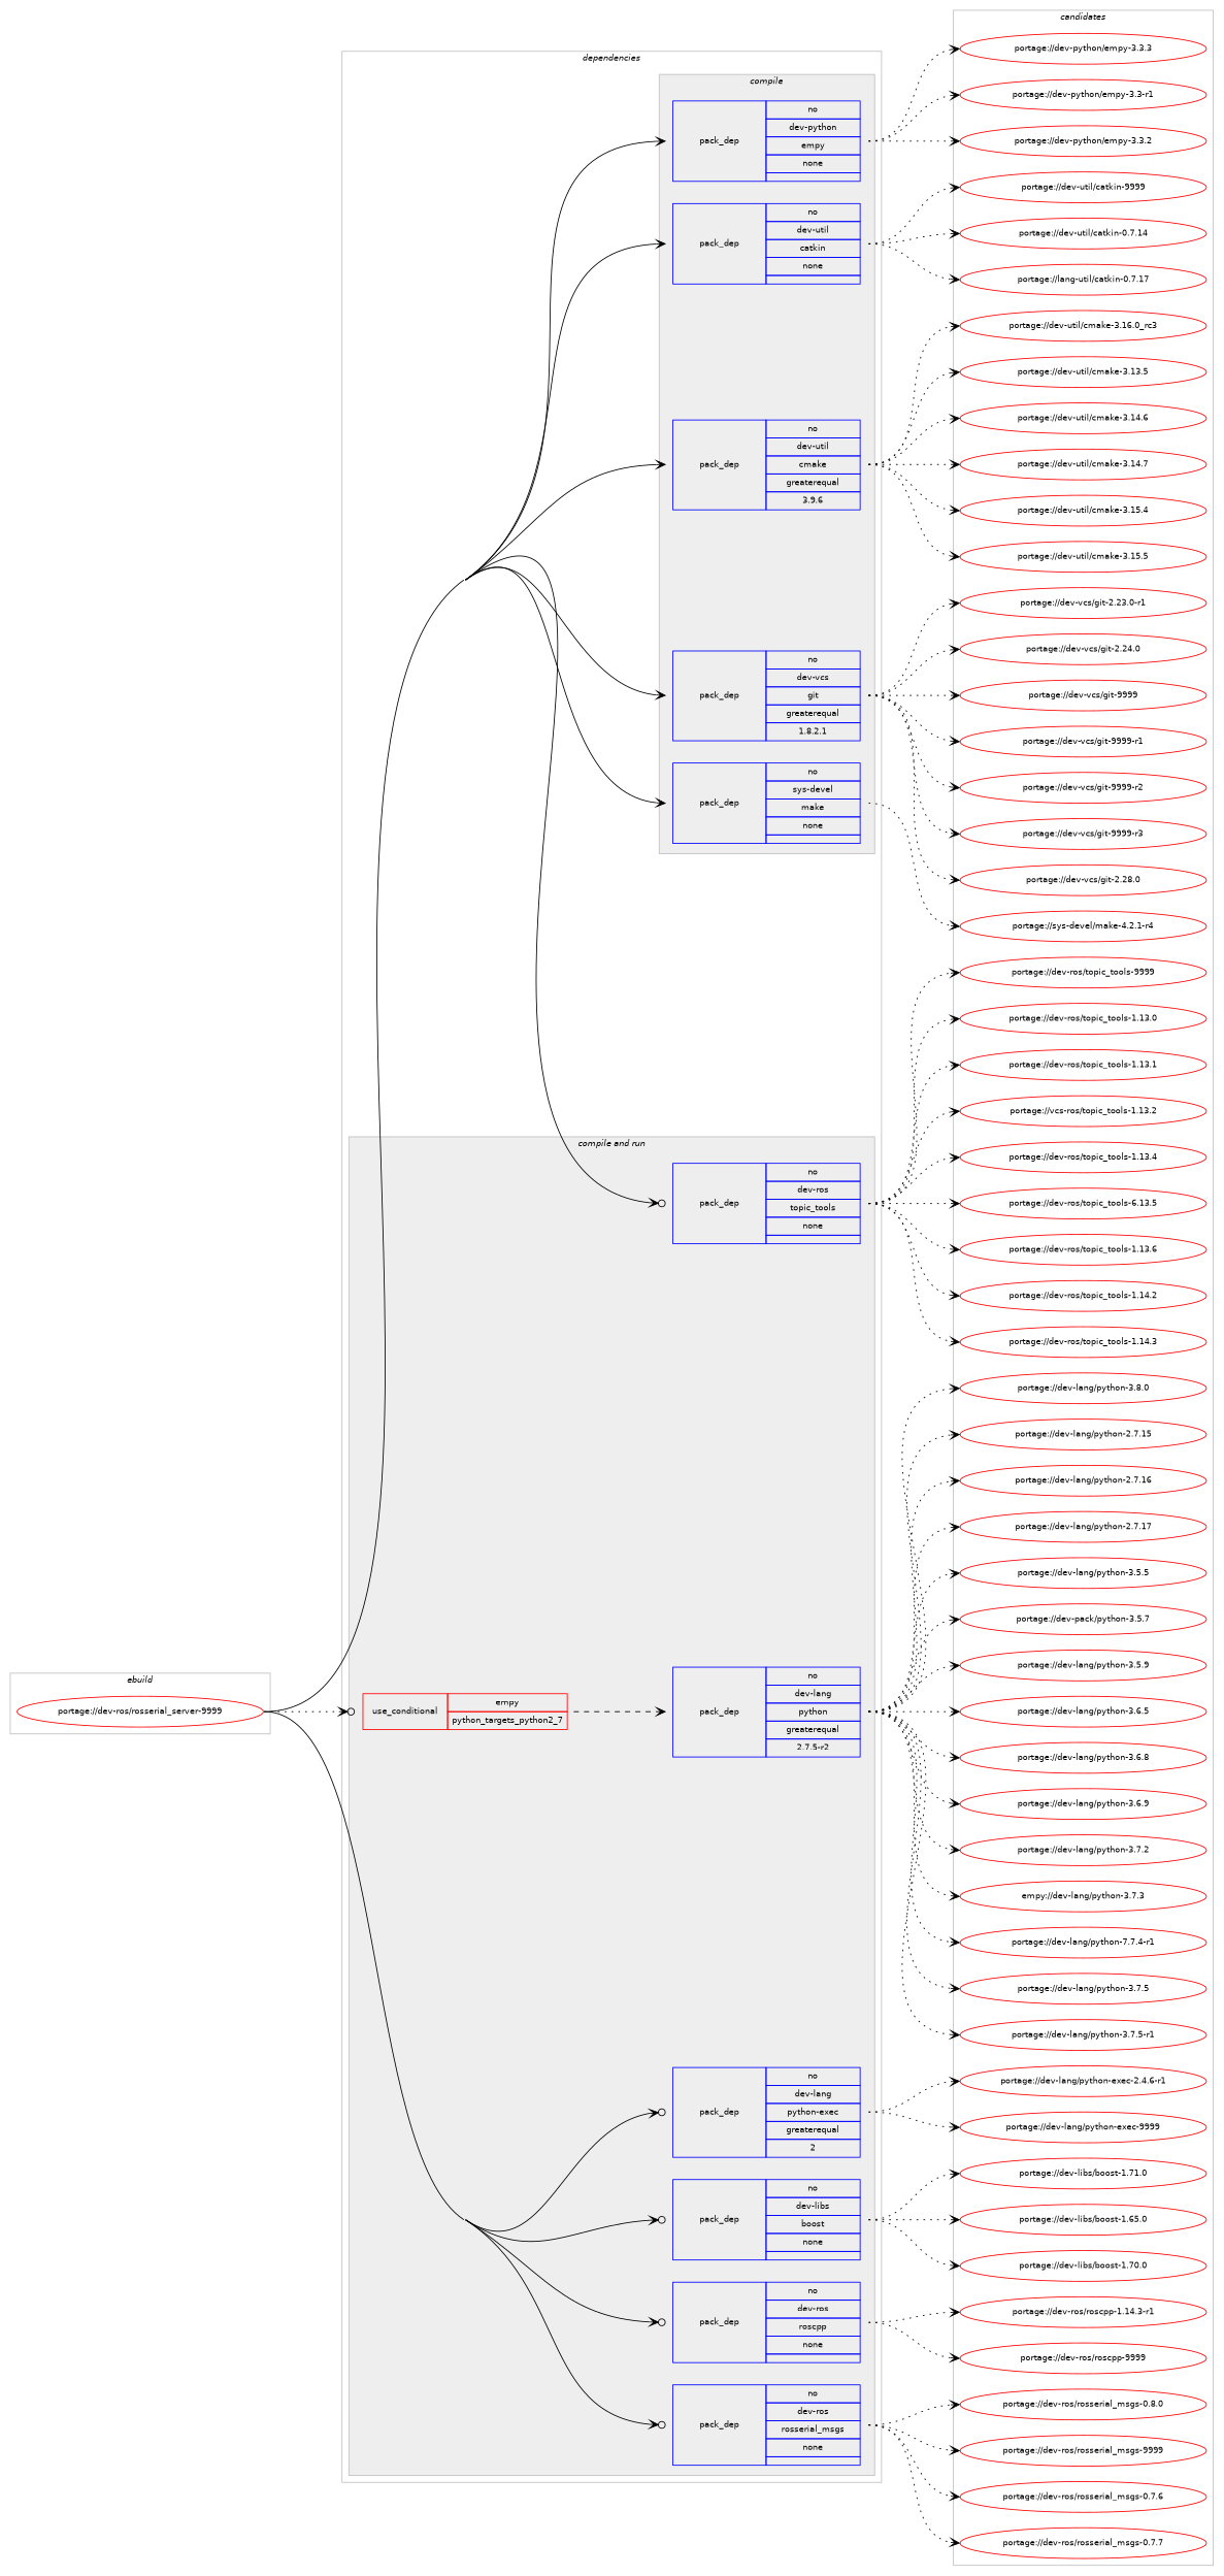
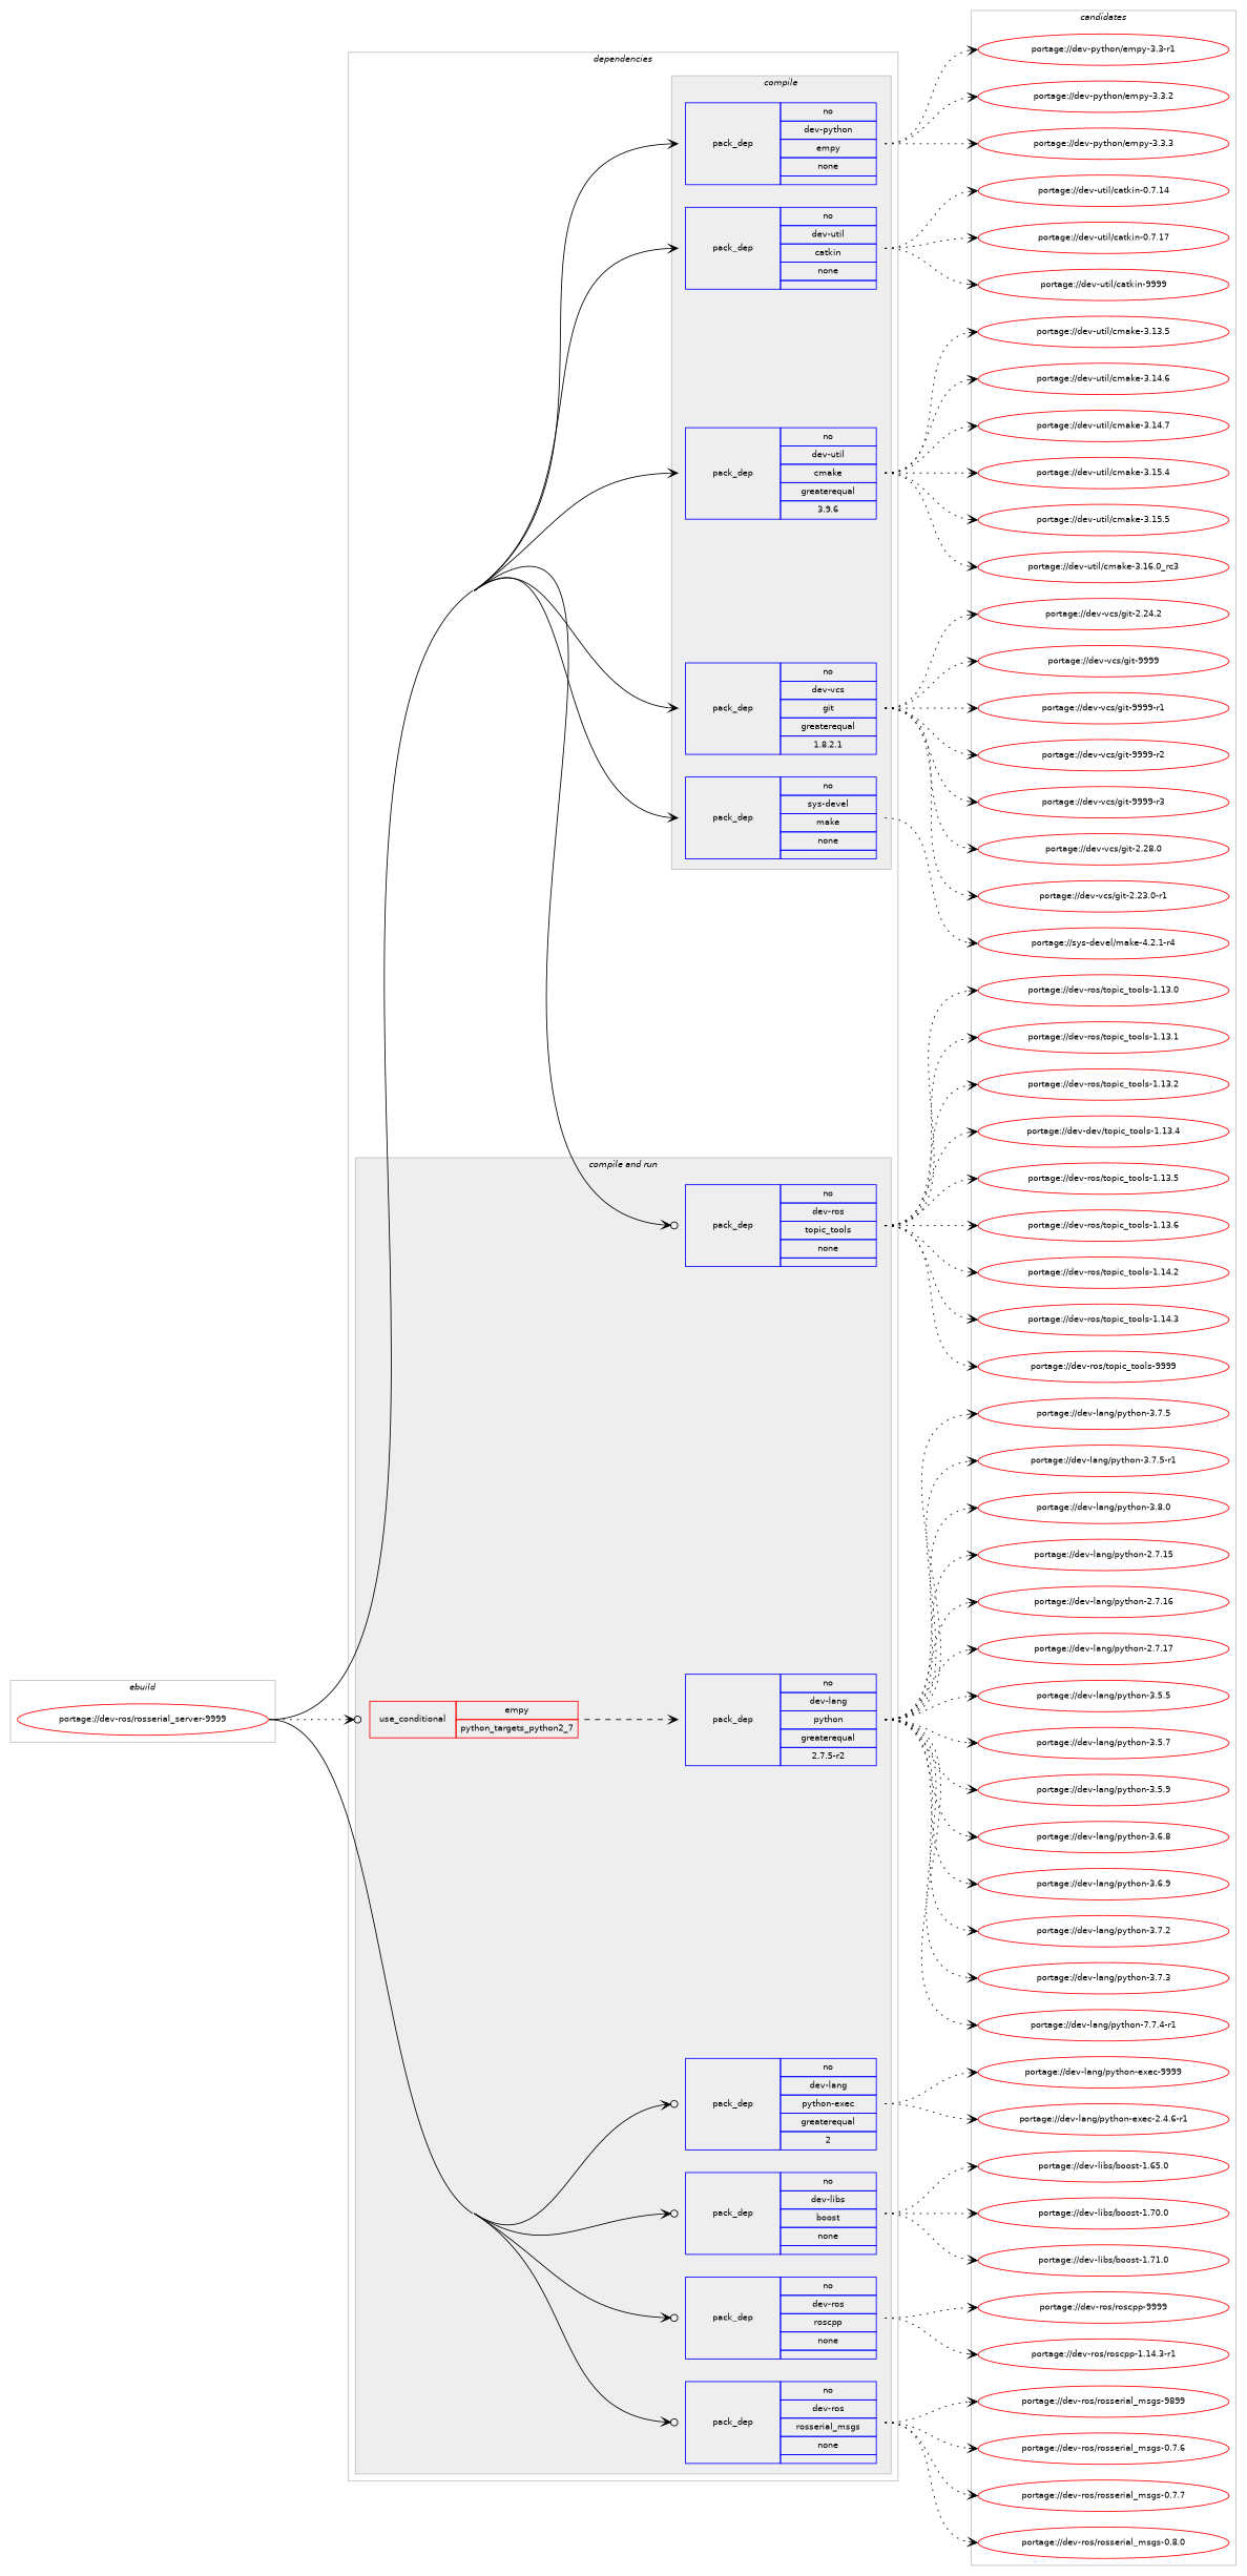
  digraph {
    compound=true
    concentrate=true
    fontname=Helvetica
    fontsize=10
    newrank=true
    rankdir=LR
    ranksep=1.5
    node [color=red fontname=Helvetica fontsize=10]
    edge [arrowhead=vee headport=w style=dotted tailport=e weight=100]
    n1 [label="portage://dev-ros/rosserial_server-9999" width=4]
    n2 [color=blue label=<<TABLE BORDER="0" CELLBORDER="1" CELLSPACING="0" CELLPADDING="4" WIDTH="220"><TR><TD ROWSPAN="6" CELLPADDING="30">pack_dep</TD></TR><TR><TD WIDTH="110">no</TD></TR><TR><TD>dev-python</TD></TR><TR><TD>empy</TD></TR><TR><TD>none</TD></TR><TR><TD></TD></TR></TABLE>> shape=none]
    n3 [color=blue label=<<TABLE BORDER="0" CELLBORDER="1" CELLSPACING="0" CELLPADDING="4" WIDTH="220"><TR><TD ROWSPAN="6" CELLPADDING="30">pack_dep</TD></TR><TR><TD WIDTH="110">no</TD></TR><TR><TD>dev-util</TD></TR><TR><TD>catkin</TD></TR><TR><TD>none</TD></TR><TR><TD></TD></TR></TABLE>> shape=none]
    n4 [color=blue label=<<TABLE BORDER="0" CELLBORDER="1" CELLSPACING="0" CELLPADDING="4" WIDTH="220"><TR><TD ROWSPAN="6" CELLPADDING="30">pack_dep</TD></TR><TR><TD WIDTH="110">no</TD></TR><TR><TD>dev-util</TD></TR><TR><TD>cmake</TD></TR><TR><TD>greaterequal</TD></TR><TR><TD>3.9.6</TD></TR></TABLE>> shape=none]
    n5 [color=blue label=<<TABLE BORDER="0" CELLBORDER="1" CELLSPACING="0" CELLPADDING="4" WIDTH="220"><TR><TD ROWSPAN="6" CELLPADDING="30">pack_dep</TD></TR><TR><TD WIDTH="110">no</TD></TR><TR><TD>dev-vcs</TD></TR><TR><TD>git</TD></TR><TR><TD>greaterequal</TD></TR><TR><TD>1.8.2.1</TD></TR></TABLE>> shape=none]
    n6 [color=blue label=<<TABLE BORDER="0" CELLBORDER="1" CELLSPACING="0" CELLPADDING="4" WIDTH="220"><TR><TD ROWSPAN="6" CELLPADDING="30">pack_dep</TD></TR><TR><TD WIDTH="110">no</TD></TR><TR><TD>sys-devel</TD></TR><TR><TD>make</TD></TR><TR><TD>none</TD></TR><TR><TD></TD></TR></TABLE>> shape=none]
    n7 [color=blue label=<<TABLE BORDER="0" CELLBORDER="1" CELLSPACING="0" CELLPADDING="4" WIDTH="220"><TR><TD ROWSPAN="6" CELLPADDING="30">pack_dep</TD></TR><TR><TD WIDTH="110">no</TD></TR><TR><TD>dev-ros</TD></TR><TR><TD>topic_tools</TD></TR><TR><TD>none</TD></TR><TR><TD></TD></TR></TABLE>> shape=none]
    n8 [color=blue label=<<TABLE BORDER="0" CELLBORDER="1" CELLSPACING="0" CELLPADDING="4" WIDTH="220"><TR><TD ROWSPAN="6" CELLPADDING="30">pack_dep</TD></TR><TR><TD WIDTH="110">no</TD></TR><TR><TD>dev-lang</TD></TR><TR><TD>python</TD></TR><TR><TD>greaterequal</TD></TR><TR><TD>2.7.5-r2</TD></TR></TABLE>> shape=none]
    n9 [label=<<TABLE BORDER="0" CELLBORDER="1" CELLSPACING="0" CELLPADDING="4"><TR><TD ROWSPAN="3" CELLPADDING="10">use_conditional</TD></TR><TR><TD>empy</TD></TR><TR><TD>python_targets_python2_7</TD></TR></TABLE>> shape=none]
    n10 [color=blue label=<<TABLE BORDER="0" CELLBORDER="1" CELLSPACING="0" CELLPADDING="4" WIDTH="220"><TR><TD ROWSPAN="6" CELLPADDING="30">pack_dep</TD></TR><TR><TD WIDTH="110">no</TD></TR><TR><TD>dev-lang</TD></TR><TR><TD>python-exec</TD></TR><TR><TD>greaterequal</TD></TR><TR><TD>2</TD></TR></TABLE>> shape=none]
    n11 [color=blue label=<<TABLE BORDER="0" CELLBORDER="1" CELLSPACING="0" CELLPADDING="4" WIDTH="220"><TR><TD ROWSPAN="6" CELLPADDING="30">pack_dep</TD></TR><TR><TD WIDTH="110">no</TD></TR><TR><TD>dev-libs</TD></TR><TR><TD>boost</TD></TR><TR><TD>none</TD></TR><TR><TD></TD></TR></TABLE>> shape=none]
    n12 [color=blue label=<<TABLE BORDER="0" CELLBORDER="1" CELLSPACING="0" CELLPADDING="4" WIDTH="220"><TR><TD ROWSPAN="6" CELLPADDING="30">pack_dep</TD></TR><TR><TD WIDTH="110">no</TD></TR><TR><TD>dev-ros</TD></TR><TR><TD>roscpp</TD></TR><TR><TD>none</TD></TR><TR><TD></TD></TR></TABLE>> shape=none]
    n13 [color=blue label=<<TABLE BORDER="0" CELLBORDER="1" CELLSPACING="0" CELLPADDING="4" WIDTH="220"><TR><TD ROWSPAN="6" CELLPADDING="30">pack_dep</TD></TR><TR><TD WIDTH="110">no</TD></TR><TR><TD>dev-ros</TD></TR><TR><TD>rosserial_msgs</TD></TR><TR><TD>none</TD></TR><TR><TD></TD></TR></TABLE>> shape=none]
    n14 [label="portage://dev-python/empy-3.3-r1" width=4]
    n15 [label="portage://dev-python/empy-3.3.2" width=4]
    n16 [label="portage://dev-python/empy-3.3.3" width=4]
    n17 [label="portage://dev-util/catkin-0.7.14" width=4]
-   n18 [label="portage://lang-util/catkin-0.7.17" width=4]
+   n18 [label="portage://dev-util/catkin-0.7.17" width=4]
    n19 [label="portage://dev-util/catkin-9999" width=4]
    n20 [label="portage://dev-util/cmake-3.13.5" width=4]
    n21 [label="portage://dev-util/cmake-3.14.6" width=4]
    n22 [label="portage://dev-util/cmake-3.14.7" width=4]
    n23 [label="portage://dev-util/cmake-3.15.4" width=4]
    n24 [label="portage://dev-util/cmake-3.15.5" width=4]
    n25 [label="portage://dev-util/cmake-3.16.0_rc3" width=4]
    n26 [label="portage://dev-vcs/git-2.28.0" width=4]
    n27 [label="portage://dev-vcs/git-2.23.0-r1" width=4]
-   n28 [label="portage://dev-vcs/git-2.24.0" width=4]
+   n28 [label="portage://dev-vcs/git-2.24.2" width=4]
    n29 [label="portage://dev-vcs/git-9999" width=4]
    n30 [label="portage://dev-vcs/git-9999-r1" width=4]
    n31 [label="portage://dev-vcs/git-9999-r2" width=4]
    n32 [label="portage://dev-vcs/git-9999-r3" width=4]
    n33 [label="portage://sys-devel/make-4.2.1-r4" width=4]
    n34 [label="portage://dev-lang/python-2.7.15" width=4]
    n35 [label="portage://dev-lang/python-2.7.16" width=4]
    n36 [label="portage://dev-lang/python-2.7.17" width=4]
    n37 [label="portage://dev-lang/python-3.5.5" width=4]
-   n38 [label="portage://dev-pack/python-3.5.7" width=4]
+   n38 [label="portage://dev-lang/python-3.5.7" width=4]
    n39 [label="portage://dev-lang/python-3.5.9" width=4]
-   n40 [label="portage://dev-lang/python-3.6.5" width=4]
    n41 [label="portage://dev-lang/python-3.6.8" width=4]
    n42 [label="portage://dev-lang/python-3.6.9" width=4]
    n43 [label="portage://dev-lang/python-3.7.2" width=4]
-   n44 [label="empy://dev-lang/python-3.7.3" width=4]
+   n44 [label="portage://dev-lang/python-3.7.3" width=4]
    n45 [label="portage://dev-lang/python-7.7.4-r1" width=4]
    n46 [label="portage://dev-lang/python-3.7.5" width=4]
    n47 [label="portage://dev-lang/python-3.7.5-r1" width=4]
    n48 [label="portage://dev-lang/python-3.8.0" width=4]
    n49 [label="portage://dev-lang/python-exec-2.4.6-r1" width=4]
    n50 [label="portage://dev-lang/python-exec-9999" width=4]
    n51 [label="portage://dev-libs/boost-1.65.0" width=4]
    n52 [label="portage://dev-libs/boost-1.70.0" width=4]
    n53 [label="portage://dev-libs/boost-1.71.0" width=4]
    n54 [label="portage://dev-ros/roscpp-1.14.3-r1" width=4]
    n55 [label="portage://dev-ros/roscpp-9999" width=4]
    n56 [label="portage://dev-ros/rosserial_msgs-0.7.6" width=4]
    n57 [label="portage://dev-ros/rosserial_msgs-0.7.7" width=4]
    n58 [label="portage://dev-ros/rosserial_msgs-0.8.0" width=4]
-   n59 [label="portage://dev-ros/rosserial_msgs-9999" width=4]
+   n59 [label="portage://dev-ros/rosserial_msgs-9899" width=4]
    n60 [label="portage://dev-ros/topic_tools-1.13.0" width=4]
    n61 [label="portage://dev-ros/topic_tools-1.13.1" width=4]
-   n62 [label="portage://vcs-ros/topic_tools-1.13.2" width=4]
-   n63 [label="portage://dev-ros/topic_tools-1.13.4" width=4]
-   n64 [label="portage://dev-ros/topic_tools-6.13.5" width=4]
+   n62 [label="portage://dev-ros/topic_tools-1.13.2" width=4]
+   n63 [label="portage://dev-dev/topic_tools-1.13.4" width=4]
+   n64 [label="portage://dev-ros/topic_tools-1.13.5" width=4]
    n65 [label="portage://dev-ros/topic_tools-1.13.6" width=4]
    n66 [label="portage://dev-ros/topic_tools-1.14.2" width=4]
    n67 [label="portage://dev-ros/topic_tools-1.14.3" width=4]
    n68 [label="portage://dev-ros/topic_tools-9999" width=4]
    subgraph cluster_1 {
      color=gray
      label=<<i>ebuild</i>>
      rank=same
      n1
    }
    subgraph cluster_2 {
      color=gray
      label=<<i>dependencies</i>>
      subgraph cluster_3 {
        color=gray
        fillcolor="#eeeeee"
        label=<<i>compile</i>>
        style=filled
        subgraph sub_4 {
          color=gray
          fillcolor="#eeeeee"
          label=<<i>compile</i>>
          style=filled
          n2
        }
        subgraph sub_5 {
          color=gray
          fillcolor="#eeeeee"
          label=<<i>compile</i>>
          style=filled
          n3
        }
        subgraph sub_6 {
          color=gray
          fillcolor="#eeeeee"
          label=<<i>compile</i>>
          style=filled
          n4
        }
        subgraph sub_7 {
          color=gray
          fillcolor="#eeeeee"
          label=<<i>compile</i>>
          style=filled
          n5
        }
        subgraph sub_8 {
          color=gray
          fillcolor="#eeeeee"
          label=<<i>compile</i>>
          style=filled
          n6
        }
      }
      subgraph cluster_9 {
        color=gray
        fillcolor="#eeeeee"
        label=<<i>compile and run</i>>
        style=filled
        subgraph sub_10 {
          color=gray
          fillcolor="#eeeeee"
          label=<<i>compile and run</i>>
          style=filled
          n7
        }
        subgraph sub_11 {
          color=gray
          fillcolor="#eeeeee"
          label=<<i>compile and run</i>>
          style=filled
          n9
          subgraph sub_12 {
            color=gray
            fillcolor="#eeeeee"
            label=<<i>compile and run</i>>
            style=filled
            n8
          }
        }
        subgraph sub_13 {
          color=gray
          fillcolor="#eeeeee"
          label=<<i>compile and run</i>>
          style=filled
          n10
        }
        subgraph sub_14 {
          color=gray
          fillcolor="#eeeeee"
          label=<<i>compile and run</i>>
          style=filled
          n11
        }
        subgraph sub_15 {
          color=gray
          fillcolor="#eeeeee"
          label=<<i>compile and run</i>>
          style=filled
          n12
        }
        subgraph sub_16 {
          color=gray
          fillcolor="#eeeeee"
          label=<<i>compile and run</i>>
          style=filled
          n13
        }
      }
      subgraph cluster_17 {
        color=gray
        fillcolor="#eeeeee"
        label=<<i>run</i>>
        style=filled
      }
    }
    subgraph cluster_18 {
      color=gray
      label=<<i>candidates</i>>
      rank=same
      subgraph sub_19 {
        color=black
        label=<<i>candidates</i>>
        nodesep=1
        rank=same
        n14
        n15
        n16
      }
      subgraph sub_20 {
        color=black
        label=<<i>candidates</i>>
        nodesep=1
        rank=same
        n17
        n18
        n19
      }
      subgraph sub_21 {
        color=black
        label=<<i>candidates</i>>
        nodesep=1
        rank=same
        n20
        n21
        n22
        n23
        n24
        n25
      }
      subgraph sub_22 {
        color=black
        label=<<i>candidates</i>>
        nodesep=1
        rank=same
        n26
        n27
        n28
        n29
        n30
        n31
        n32
      }
      subgraph sub_23 {
        color=black
        label=<<i>candidates</i>>
        nodesep=1
        rank=same
        n33
      }
      subgraph sub_24 {
        color=black
        label=<<i>candidates</i>>
        nodesep=1
        rank=same
        n34
        n35
        n36
        n37
        n38
        n39
-       n40
        n41
        n42
        n43
        n44
        n45
        n46
        n47
        n48
      }
      subgraph sub_25 {
        color=black
        label=<<i>candidates</i>>
        nodesep=1
        rank=same
        n49
        n50
      }
      subgraph sub_26 {
        color=black
        label=<<i>candidates</i>>
        nodesep=1
        rank=same
        n51
        n52
        n53
      }
      subgraph sub_27 {
        color=black
        label=<<i>candidates</i>>
        nodesep=1
        rank=same
        n54
        n55
      }
      subgraph sub_28 {
        color=black
        label=<<i>candidates</i>>
        nodesep=1
        rank=same
        n56
        n57
        n58
        n59
      }
      subgraph sub_29 {
        color=black
        label=<<i>candidates</i>>
        nodesep=1
        rank=same
        n60
        n61
        n62
        n63
        n64
        n65
        n66
        n67
        n68
      }
    }
    n1 -> n2 [style=solid weight=20]
    n1 -> n3 [style=solid weight=20]
    n1 -> n4 [style=solid weight=20]
    n1 -> n5 [style=solid weight=20]
    n1 -> n6 [style=solid weight=20]
    n1 -> n7 [arrowhead=odotvee style=solid weight=20]
    n1 -> n9 [arrowhead=odotvee weight=20]
    n1 -> n10 [arrowhead=odotvee style=solid weight=20]
    n1 -> n11 [arrowhead=odotvee style=solid weight=20]
    n1 -> n12 [arrowhead=odotvee style=solid weight=20]
    n1 -> n13 [arrowhead=odotvee style=solid weight=20]
    n2 -> n14
    n2 -> n15
    n2 -> n16
    n3 -> n17
    n3 -> n18
    n3 -> n19
    n4 -> n20
    n4 -> n21
    n4 -> n22
    n4 -> n23
    n4 -> n24
    n4 -> n25
    n5 -> n26
    n5 -> n27
    n5 -> n28
    n5 -> n29
    n5 -> n30
    n5 -> n31
    n5 -> n32
    n6 -> n33
    n7 -> n60
    n7 -> n61
    n7 -> n62
    n7 -> n63
    n7 -> n64
    n7 -> n65
    n7 -> n66
    n7 -> n67
    n7 -> n68
    n8 -> n34
    n8 -> n35
    n8 -> n36
    n8 -> n37
    n8 -> n38
    n8 -> n39
-   n8 -> n40
    n8 -> n41
    n8 -> n42
    n8 -> n43
    n8 -> n44
    n8 -> n45
    n8 -> n46
    n8 -> n47
    n8 -> n48
    n9 -> n8 [style=dashed weight=20]
    n10 -> n49
    n10 -> n50
    n11 -> n51
    n11 -> n52
    n11 -> n53
    n12 -> n54
    n12 -> n55
    n13 -> n56
    n13 -> n57
    n13 -> n58
    n13 -> n59
  }
